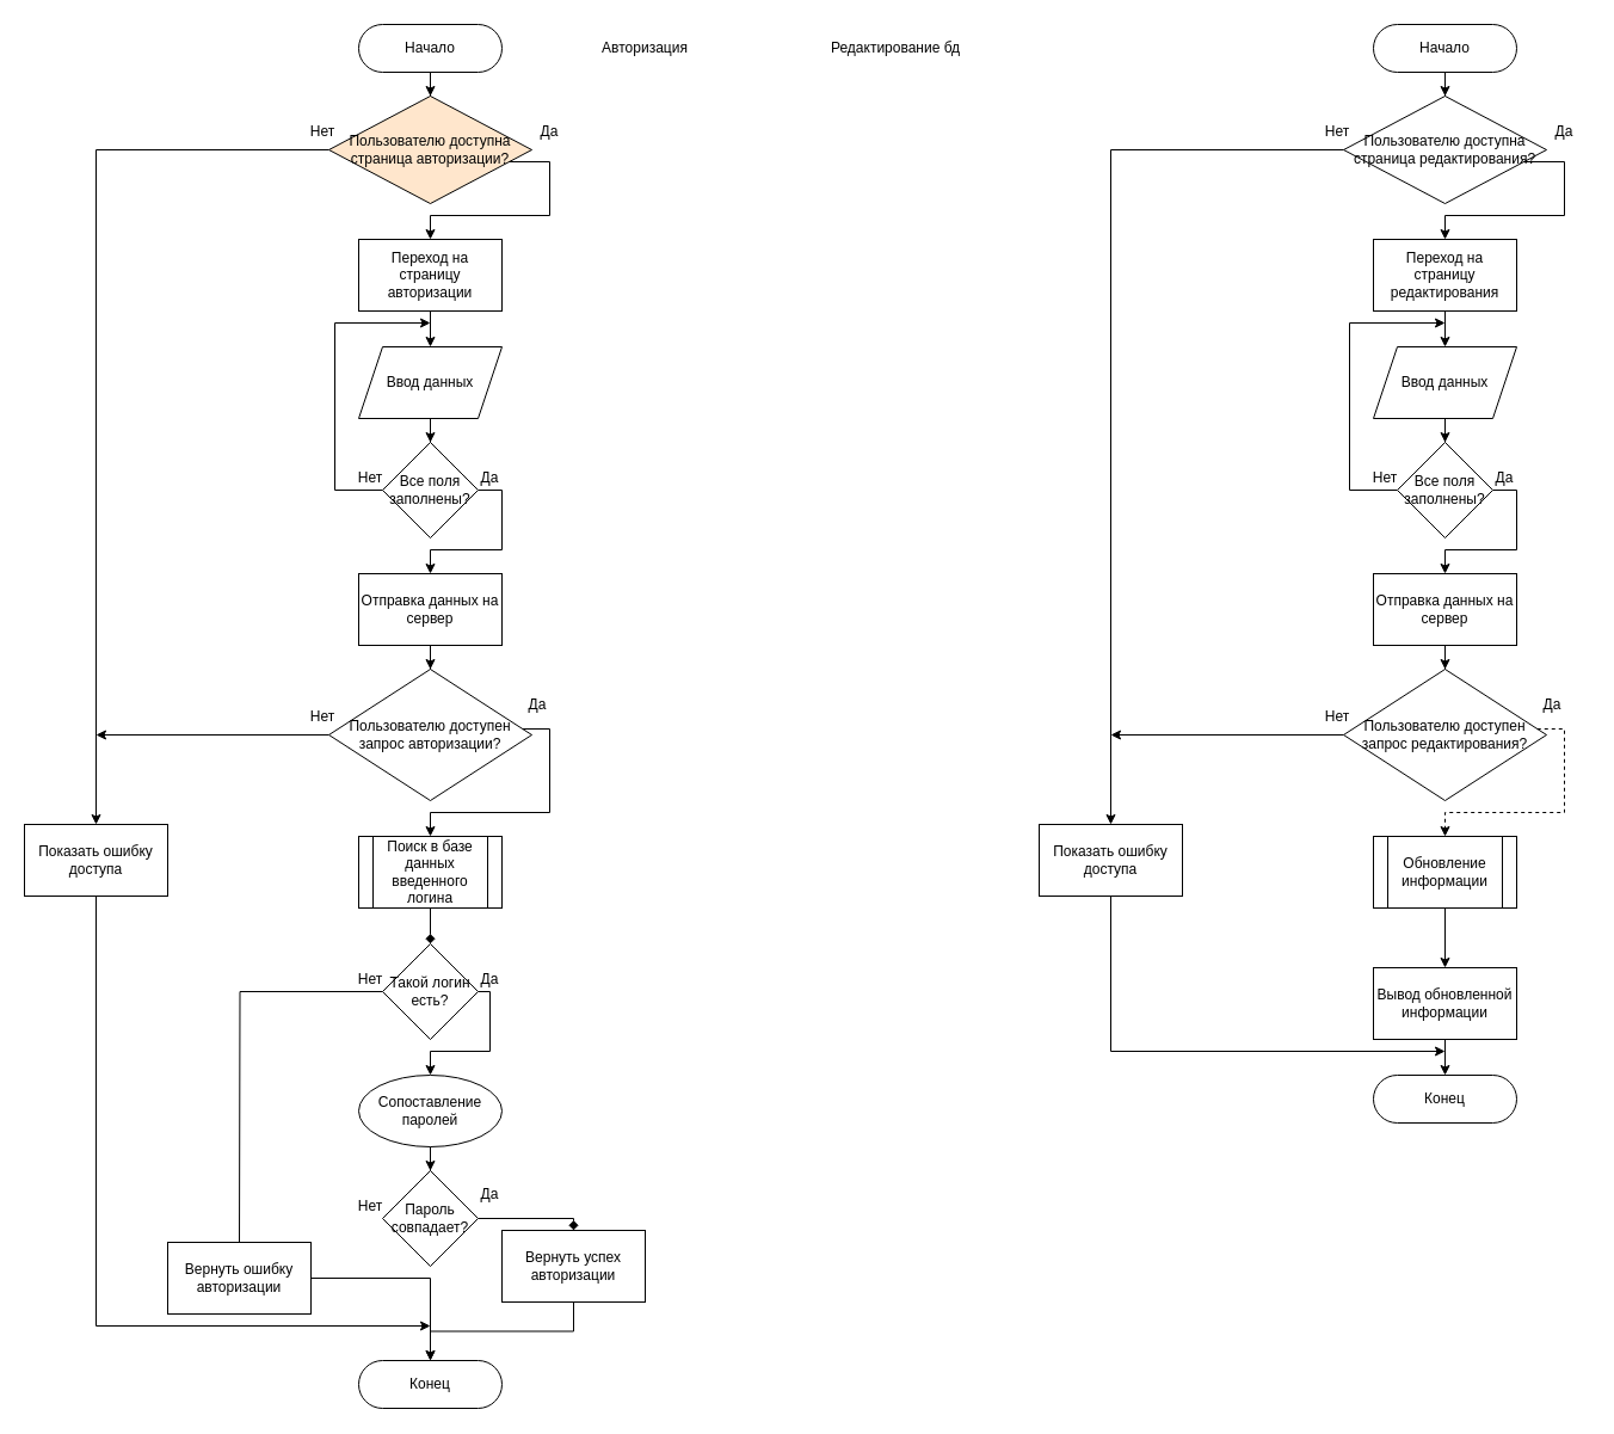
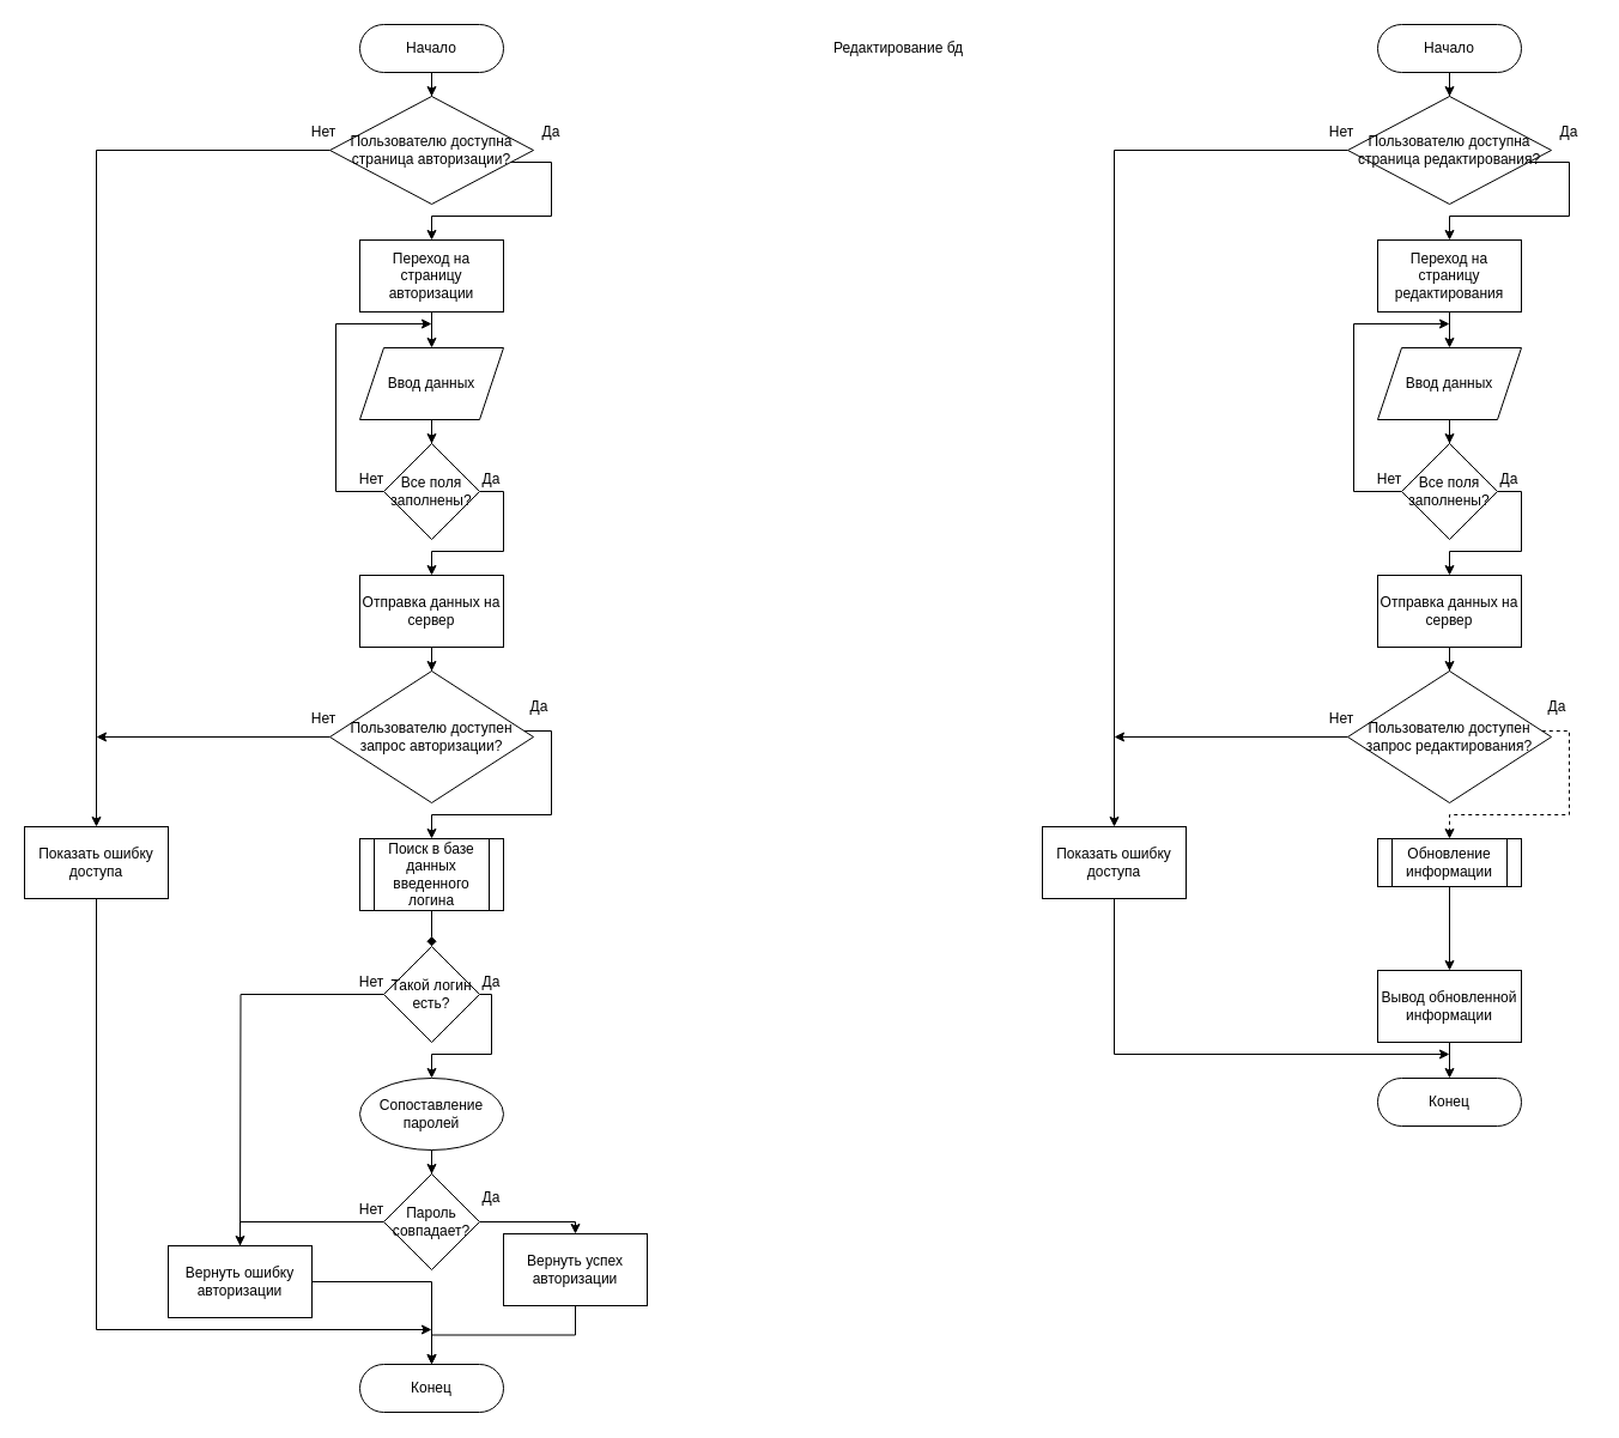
  <mxCell id="0" />
  <mxCell id="1" parent="0" />
  <mxCell id="2" style="edgeStyle=orthogonalEdgeStyle;rounded=0;orthogonalLoop=1;jettySize=auto;html=1;entryX=0.5;entryY=0;entryDx=0;entryDy=0;" edge="1" parent="1" source="3" target="22"><mxGeometry relative="1" as="geometry" /></mxCell>
  <mxCell id="3" value="Начало" style="rounded=1;whiteSpace=wrap;html=1;arcSize=50;" vertex="1" parent="1"><mxGeometry x="300" width="120" height="40" as="geometry" y="20" /></mxCell>
  <mxCell id="4" value="Конец" style="rounded=1;whiteSpace=wrap;html=1;arcSize=50;" vertex="1" parent="1"><mxGeometry x="300" y="1139" width="120" height="40" as="geometry" /></mxCell>
  <mxCell id="5" style="edgeStyle=orthogonalEdgeStyle;rounded=0;orthogonalLoop=1;jettySize=auto;html=1;" edge="1" parent="1" source="6" target="8"><mxGeometry relative="1" as="geometry" /></mxCell>
  <mxCell id="6" value="Переход на страницу авторизации" style="rounded=0;whiteSpace=wrap;html=1;" vertex="1" parent="1"><mxGeometry x="300" y="200" width="120" height="60" as="geometry" /></mxCell>
  <mxCell id="7" style="edgeStyle=orthogonalEdgeStyle;rounded=0;orthogonalLoop=1;jettySize=auto;html=1;entryX=0.5;entryY=0;entryDx=0;entryDy=0;" edge="1" parent="1" source="8" target="11"><mxGeometry relative="1" as="geometry" /></mxCell>
  <mxCell id="8" value="Ввод данных" style="shape=parallelogram;perimeter=parallelogramPerimeter;whiteSpace=wrap;html=1;fixedSize=1;" vertex="1" parent="1"><mxGeometry x="300" y="290" width="120" height="60" as="geometry" /></mxCell>
  <mxCell id="9" style="edgeStyle=orthogonalEdgeStyle;rounded=0;orthogonalLoop=1;jettySize=auto;html=1;" edge="1" parent="1" source="11"><mxGeometry relative="1" as="geometry"><mxPoint x="360" y="270" as="targetPoint" /><Array as="points"><mxPoint x="280" y="410" /><mxPoint x="280" y="270" /></Array></mxGeometry></mxCell>
  <mxCell id="10" style="edgeStyle=orthogonalEdgeStyle;rounded=0;orthogonalLoop=1;jettySize=auto;html=1;entryX=0.5;entryY=0;entryDx=0;entryDy=0;" edge="1" parent="1" source="11" target="13"><mxGeometry relative="1" as="geometry"><Array as="points"><mxPoint x="420" y="410" /><mxPoint x="420" y="460" /><mxPoint x="360" y="460" /></Array></mxGeometry></mxCell>
  <mxCell id="11" value="Все поля заполнены?" style="rhombus;whiteSpace=wrap;html=1;" vertex="1" parent="1"><mxGeometry x="320" y="370" width="80" height="80" as="geometry" /></mxCell>
  <mxCell id="12" style="edgeStyle=orthogonalEdgeStyle;rounded=0;orthogonalLoop=1;jettySize=auto;html=1;entryX=0.5;entryY=0;entryDx=0;entryDy=0;" edge="1" parent="1" source="13" target="31"><mxGeometry relative="1" as="geometry" /></mxCell>
  <mxCell id="13" value="Отправка данных на сервер" style="rounded=0;whiteSpace=wrap;html=1;" vertex="1" parent="1"><mxGeometry x="300" y="480" width="120" height="60" as="geometry" /></mxCell>
  <mxCell id="14" style="edgeStyle=orthogonalEdgeStyle;rounded=0;orthogonalLoop=1;jettySize=auto;html=1;endArrow=diamond;" edge="1" parent="1" source="15" target="36"><mxGeometry relative="1" as="geometry" /></mxCell>
  <mxCell id="15" value="Поиск в базе данных введенного логина" style="shape=process;whiteSpace=wrap;html=1;backgroundOutline=1;" vertex="1" parent="1"><mxGeometry x="300" y="700" width="120" height="60" as="geometry" /></mxCell>
  <mxCell id="16" style="edgeStyle=orthogonalEdgeStyle;rounded=0;orthogonalLoop=1;jettySize=auto;html=1;entryX=0.5;entryY=0;entryDx=0;entryDy=0;" edge="1" parent="1" source="17" target="43"><mxGeometry relative="1" as="geometry" /></mxCell>
  <mxCell id="17" value="Сопоставление паролей" style="ellipse;whiteSpace=wrap;html=1;" vertex="1" parent="1"><mxGeometry x="300" y="900" width="120" height="60" as="geometry" /></mxCell>
  <mxCell id="18" style="edgeStyle=orthogonalEdgeStyle;rounded=0;orthogonalLoop=1;jettySize=auto;html=1;entryX=0.5;entryY=0;entryDx=0;entryDy=0;" edge="1" parent="1" source="19" target="4"><mxGeometry relative="1" as="geometry"><mxPoint x="360" y="1130" as="targetPoint" /></mxGeometry></mxCell>
  <mxCell id="19" value="Вернуть успех авторизации" style="rounded=0;whiteSpace=wrap;html=1;" vertex="1" parent="1"><mxGeometry x="420" y="1030" width="120" height="60" as="geometry" /></mxCell>
  <mxCell id="20" style="edgeStyle=orthogonalEdgeStyle;rounded=0;orthogonalLoop=1;jettySize=auto;html=1;entryX=0.5;entryY=0;entryDx=0;entryDy=0;" edge="1" parent="1" source="22" target="6"><mxGeometry relative="1" as="geometry"><Array as="points"><mxPoint x="460" y="135" /><mxPoint x="460" y="180" /><mxPoint x="360" y="180" /></Array></mxGeometry></mxCell>
  <mxCell id="21" style="edgeStyle=orthogonalEdgeStyle;rounded=0;orthogonalLoop=1;jettySize=auto;html=1;entryX=0.5;entryY=0;entryDx=0;entryDy=0;" edge="1" parent="1" source="22" target="26"><mxGeometry relative="1" as="geometry" /></mxCell>
- <mxCell id="22" value="Пользователю доступна страница авторизации?" style="rhombus;whiteSpace=wrap;html=1;fillColor=#ffe6cc;" vertex="1" parent="1"><mxGeometry x="275" y="80" width="170" height="90" as="geometry" /></mxCell>
+ <mxCell id="22" value="Пользователю доступна страница авторизации?" style="rhombus;whiteSpace=wrap;html=1;" vertex="1" parent="1"><mxGeometry x="275" y="80" width="170" height="90" as="geometry" /></mxCell>
  <mxCell id="23" value="Да" style="text;html=1;strokeColor=none;fillColor=none;align=center;verticalAlign=middle;whiteSpace=wrap;rounded=0;" vertex="1" parent="1"><mxGeometry x="440" y="100" width="40" height="20" as="geometry" /></mxCell>
  <mxCell id="24" value="Нет" style="text;html=1;strokeColor=none;fillColor=none;align=center;verticalAlign=middle;whiteSpace=wrap;rounded=0;" vertex="1" parent="1"><mxGeometry x="250" y="100" width="40" height="20" as="geometry" /></mxCell>
  <mxCell id="25" style="edgeStyle=orthogonalEdgeStyle;rounded=0;orthogonalLoop=1;jettySize=auto;html=1;" edge="1" parent="1" source="26"><mxGeometry relative="1" as="geometry"><mxPoint x="360" y="1110" as="targetPoint" /><Array as="points"><mxPoint x="80" y="1110" /></Array></mxGeometry></mxCell>
  <mxCell id="26" value="Показать ошибку доступа" style="rounded=0;whiteSpace=wrap;html=1;" vertex="1" parent="1"><mxGeometry x="20" y="690" width="120" height="60" as="geometry" /></mxCell>
  <mxCell id="27" value="Да" style="text;html=1;strokeColor=none;fillColor=none;align=center;verticalAlign=middle;whiteSpace=wrap;rounded=0;" vertex="1" parent="1"><mxGeometry x="390" y="390" width="40" height="20" as="geometry" /></mxCell>
  <mxCell id="28" value="Нет" style="text;html=1;strokeColor=none;fillColor=none;align=center;verticalAlign=middle;whiteSpace=wrap;rounded=0;" vertex="1" parent="1"><mxGeometry x="290" y="390" width="40" height="20" as="geometry" /></mxCell>
  <mxCell id="29" style="edgeStyle=orthogonalEdgeStyle;rounded=0;orthogonalLoop=1;jettySize=auto;html=1;" edge="1" parent="1" source="31"><mxGeometry relative="1" as="geometry"><mxPoint x="80" y="615" as="targetPoint" /><Array as="points"><mxPoint x="80" y="615" /></Array></mxGeometry></mxCell>
  <mxCell id="30" style="edgeStyle=orthogonalEdgeStyle;rounded=0;orthogonalLoop=1;jettySize=auto;html=1;" edge="1" parent="1" source="31" target="15"><mxGeometry relative="1" as="geometry"><Array as="points"><mxPoint x="460" y="610" /><mxPoint x="460" y="680" /><mxPoint x="360" y="680" /></Array></mxGeometry></mxCell>
  <mxCell id="31" value="Пользователю доступен запрос авторизации?" style="rhombus;whiteSpace=wrap;html=1;" vertex="1" parent="1"><mxGeometry x="275" y="560" width="170" height="110" as="geometry" /></mxCell>
  <mxCell id="32" value="Нет" style="text;html=1;strokeColor=none;fillColor=none;align=center;verticalAlign=middle;whiteSpace=wrap;rounded=0;" vertex="1" parent="1"><mxGeometry x="250" y="590" width="40" height="20" as="geometry" /></mxCell>
  <mxCell id="33" value="Да" style="text;html=1;strokeColor=none;fillColor=none;align=center;verticalAlign=middle;whiteSpace=wrap;rounded=0;" vertex="1" parent="1"><mxGeometry x="430" y="580" width="40" height="20" as="geometry" /></mxCell>
  <mxCell id="34" style="edgeStyle=orthogonalEdgeStyle;rounded=0;orthogonalLoop=1;jettySize=auto;html=1;entryX=0.5;entryY=0;entryDx=0;entryDy=0;" edge="1" parent="1" source="36" target="17"><mxGeometry relative="1" as="geometry"><Array as="points"><mxPoint x="410" y="830" /><mxPoint x="410" y="880" /><mxPoint x="360" y="880" /></Array></mxGeometry></mxCell>
  <mxCell id="35" style="edgeStyle=orthogonalEdgeStyle;rounded=0;orthogonalLoop=1;jettySize=auto;html=1;" edge="1" parent="1" source="36"><mxGeometry relative="1" as="geometry"><mxPoint x="200" y="1050" as="targetPoint" /></mxGeometry></mxCell>
  <mxCell id="36" value="Такой логин есть?" style="rhombus;whiteSpace=wrap;html=1;" vertex="1" parent="1"><mxGeometry x="320" y="790" width="80" height="80" as="geometry" /></mxCell>
  <mxCell id="37" value="Да" style="text;html=1;strokeColor=none;fillColor=none;align=center;verticalAlign=middle;whiteSpace=wrap;rounded=0;" vertex="1" parent="1"><mxGeometry x="390" y="810" width="40" height="20" as="geometry" /></mxCell>
  <mxCell id="38" value="Нет" style="text;html=1;strokeColor=none;fillColor=none;align=center;verticalAlign=middle;whiteSpace=wrap;rounded=0;" vertex="1" parent="1"><mxGeometry x="290" y="810" width="40" height="20" as="geometry" /></mxCell>
  <mxCell id="39" style="edgeStyle=orthogonalEdgeStyle;rounded=0;orthogonalLoop=1;jettySize=auto;html=1;entryX=0.5;entryY=0;entryDx=0;entryDy=0;" edge="1" parent="1" source="40" target="4"><mxGeometry relative="1" as="geometry"><Array as="points"><mxPoint x="360" y="1070" /></Array></mxGeometry></mxCell>
  <mxCell id="40" value="Вернуть ошибку авторизации" style="rounded=0;whiteSpace=wrap;html=1;" vertex="1" parent="1"><mxGeometry x="140" y="1040" width="120" height="60" as="geometry" /></mxCell>
- <mxCell id="42" style="edgeStyle=orthogonalEdgeStyle;rounded=0;orthogonalLoop=1;jettySize=auto;html=1;endArrow=diamond;" edge="1" parent="1" source="43" target="19"><mxGeometry relative="1" as="geometry"><Array as="points"><mxPoint x="480" y="1020" /></Array></mxGeometry></mxCell>
+ <mxCell id="41" style="edgeStyle=orthogonalEdgeStyle;rounded=0;orthogonalLoop=1;jettySize=auto;html=1;entryX=0.5;entryY=0;entryDx=0;entryDy=0;" edge="1" parent="1" source="43" target="40"><mxGeometry relative="1" as="geometry" /></mxCell>
+ <mxCell id="42" style="edgeStyle=orthogonalEdgeStyle;rounded=0;orthogonalLoop=1;jettySize=auto;html=1;" edge="1" parent="1" source="43" target="19"><mxGeometry relative="1" as="geometry"><Array as="points"><mxPoint x="480" y="1020" /></Array></mxGeometry></mxCell>
  <mxCell id="43" value="Пароль совпадает?" style="rhombus;whiteSpace=wrap;html=1;" vertex="1" parent="1"><mxGeometry x="320" y="980" width="80" height="80" as="geometry" /></mxCell>
  <mxCell id="44" value="Да" style="text;html=1;strokeColor=none;fillColor=none;align=center;verticalAlign=middle;whiteSpace=wrap;rounded=0;" vertex="1" parent="1"><mxGeometry x="390" y="990" width="40" height="20" as="geometry" /></mxCell>
  <mxCell id="45" value="Нет" style="text;html=1;strokeColor=none;fillColor=none;align=center;verticalAlign=middle;whiteSpace=wrap;rounded=0;" vertex="1" parent="1"><mxGeometry x="290" y="1000" width="40" height="20" as="geometry" /></mxCell>
  <mxCell id="46" style="edgeStyle=orthogonalEdgeStyle;rounded=0;orthogonalLoop=1;jettySize=auto;html=1;entryX=0.5;entryY=0;entryDx=0;entryDy=0;" edge="1" parent="1" source="47" target="64"><mxGeometry relative="1" as="geometry" /></mxCell>
  <mxCell id="47" value="Начало" style="rounded=1;whiteSpace=wrap;html=1;arcSize=50;" vertex="1" parent="1"><mxGeometry x="1150" width="120" height="40" as="geometry" y="20" /></mxCell>
  <mxCell id="48" value="Конец" style="rounded=1;whiteSpace=wrap;html=1;arcSize=50;" vertex="1" parent="1"><mxGeometry x="1150" y="900" width="120" height="40" as="geometry" /></mxCell>
  <mxCell id="49" style="edgeStyle=orthogonalEdgeStyle;rounded=0;orthogonalLoop=1;jettySize=auto;html=1;" edge="1" parent="1" source="50" target="52"><mxGeometry relative="1" as="geometry" /></mxCell>
  <mxCell id="50" value="Переход на страницу редактирования" style="rounded=0;whiteSpace=wrap;html=1;" vertex="1" parent="1"><mxGeometry x="1150" y="200" width="120" height="60" as="geometry" /></mxCell>
  <mxCell id="51" style="edgeStyle=orthogonalEdgeStyle;rounded=0;orthogonalLoop=1;jettySize=auto;html=1;entryX=0.5;entryY=0;entryDx=0;entryDy=0;" edge="1" parent="1" source="52" target="55"><mxGeometry relative="1" as="geometry" /></mxCell>
  <mxCell id="52" value="Ввод данных" style="shape=parallelogram;perimeter=parallelogramPerimeter;whiteSpace=wrap;html=1;fixedSize=1;" vertex="1" parent="1"><mxGeometry x="1150" y="290" width="120" height="60" as="geometry" /></mxCell>
  <mxCell id="53" style="edgeStyle=orthogonalEdgeStyle;rounded=0;orthogonalLoop=1;jettySize=auto;html=1;" edge="1" parent="1" source="55"><mxGeometry relative="1" as="geometry"><mxPoint x="1210" y="270" as="targetPoint" /><Array as="points"><mxPoint x="1130" y="410" /><mxPoint x="1130" y="270" /></Array></mxGeometry></mxCell>
  <mxCell id="54" style="edgeStyle=orthogonalEdgeStyle;rounded=0;orthogonalLoop=1;jettySize=auto;html=1;entryX=0.5;entryY=0;entryDx=0;entryDy=0;" edge="1" parent="1" source="55" target="57"><mxGeometry relative="1" as="geometry"><Array as="points"><mxPoint x="1270" y="410" /><mxPoint x="1270" y="460" /><mxPoint x="1210" y="460" /></Array></mxGeometry></mxCell>
  <mxCell id="55" value="Все поля заполнены?" style="rhombus;whiteSpace=wrap;html=1;" vertex="1" parent="1"><mxGeometry x="1170" y="370" width="80" height="80" as="geometry" /></mxCell>
  <mxCell id="56" style="edgeStyle=orthogonalEdgeStyle;rounded=0;orthogonalLoop=1;jettySize=auto;html=1;entryX=0.5;entryY=0;entryDx=0;entryDy=0;" edge="1" parent="1" source="57" target="73"><mxGeometry relative="1" as="geometry" /></mxCell>
  <mxCell id="57" value="Отправка данных на сервер" style="rounded=0;whiteSpace=wrap;html=1;" vertex="1" parent="1"><mxGeometry x="1150" y="480" width="120" height="60" as="geometry" /></mxCell>
  <mxCell id="58" style="edgeStyle=orthogonalEdgeStyle;rounded=0;orthogonalLoop=1;jettySize=auto;html=1;" edge="1" parent="1" source="59" target="61"><mxGeometry relative="1" as="geometry" /></mxCell>
- <mxCell id="59" value="Обновление информации" style="shape=process;whiteSpace=wrap;html=1;backgroundOutline=1;" vertex="1" parent="1"><mxGeometry x="1150" y="700" width="120" height="60" as="geometry" /></mxCell>
+ <mxCell id="59" value="Обновление информации" style="shape=process;whiteSpace=wrap;html=1;backgroundOutline=1;" vertex="1" parent="1"><mxGeometry x="1150" y="700" width="120" height="40" as="geometry" /></mxCell>
  <mxCell id="60" style="edgeStyle=orthogonalEdgeStyle;rounded=0;orthogonalLoop=1;jettySize=auto;html=1;entryX=0.5;entryY=0;entryDx=0;entryDy=0;" edge="1" parent="1" source="61" target="48"><mxGeometry relative="1" as="geometry"><mxPoint x="1210" y="1130" as="targetPoint" /></mxGeometry></mxCell>
  <mxCell id="61" value="Вывод обновленной информации" style="rounded=0;whiteSpace=wrap;html=1;" vertex="1" parent="1"><mxGeometry x="1150" y="810" width="120" height="60" as="geometry" /></mxCell>
  <mxCell id="62" style="edgeStyle=orthogonalEdgeStyle;rounded=0;orthogonalLoop=1;jettySize=auto;html=1;entryX=0.5;entryY=0;entryDx=0;entryDy=0;" edge="1" parent="1" source="64" target="50"><mxGeometry relative="1" as="geometry"><Array as="points"><mxPoint x="1310" y="135" /><mxPoint x="1310" y="180" /><mxPoint x="1210" y="180" /></Array></mxGeometry></mxCell>
  <mxCell id="63" style="edgeStyle=orthogonalEdgeStyle;rounded=0;orthogonalLoop=1;jettySize=auto;html=1;entryX=0.5;entryY=0;entryDx=0;entryDy=0;" edge="1" parent="1" source="64" target="68"><mxGeometry relative="1" as="geometry" /></mxCell>
  <mxCell id="64" value="Пользователю доступна страница редактирования?" style="rhombus;whiteSpace=wrap;html=1;" vertex="1" parent="1"><mxGeometry x="1125" y="80" width="170" height="90" as="geometry" /></mxCell>
  <mxCell id="65" value="Да" style="text;html=1;strokeColor=none;fillColor=none;align=center;verticalAlign=middle;whiteSpace=wrap;rounded=0;" vertex="1" parent="1"><mxGeometry x="1290" y="100" width="40" height="20" as="geometry" /></mxCell>
  <mxCell id="66" value="Нет" style="text;html=1;strokeColor=none;fillColor=none;align=center;verticalAlign=middle;whiteSpace=wrap;rounded=0;" vertex="1" parent="1"><mxGeometry x="1100" y="100" width="40" height="20" as="geometry" /></mxCell>
  <mxCell id="67" style="edgeStyle=orthogonalEdgeStyle;rounded=0;orthogonalLoop=1;jettySize=auto;html=1;" edge="1" parent="1" source="68"><mxGeometry relative="1" as="geometry"><mxPoint x="1210" y="880" as="targetPoint" /><Array as="points"><mxPoint x="930" y="880" /><mxPoint x="1210" y="880" /></Array></mxGeometry></mxCell>
  <mxCell id="68" value="Показать ошибку доступа" style="rounded=0;whiteSpace=wrap;html=1;" vertex="1" parent="1"><mxGeometry x="870" y="690" width="120" height="60" as="geometry" /></mxCell>
  <mxCell id="69" value="Да" style="text;html=1;strokeColor=none;fillColor=none;align=center;verticalAlign=middle;whiteSpace=wrap;rounded=0;" vertex="1" parent="1"><mxGeometry x="1240" y="390" width="40" height="20" as="geometry" /></mxCell>
  <mxCell id="70" value="Нет" style="text;html=1;strokeColor=none;fillColor=none;align=center;verticalAlign=middle;whiteSpace=wrap;rounded=0;" vertex="1" parent="1"><mxGeometry x="1140" y="390" width="40" height="20" as="geometry" /></mxCell>
  <mxCell id="71" style="edgeStyle=orthogonalEdgeStyle;rounded=0;orthogonalLoop=1;jettySize=auto;html=1;" edge="1" parent="1" source="73"><mxGeometry relative="1" as="geometry"><mxPoint x="930" y="615" as="targetPoint" /><Array as="points"><mxPoint x="930" y="615" /></Array></mxGeometry></mxCell>
  <mxCell id="72" style="edgeStyle=orthogonalEdgeStyle;rounded=0;orthogonalLoop=1;jettySize=auto;html=1;dashed=1;" edge="1" parent="1" source="73" target="59"><mxGeometry relative="1" as="geometry"><Array as="points"><mxPoint x="1310" y="610" /><mxPoint x="1310" y="680" /><mxPoint x="1210" y="680" /></Array></mxGeometry></mxCell>
  <mxCell id="73" value="Пользователю доступен запрос редактирования?" style="rhombus;whiteSpace=wrap;html=1;" vertex="1" parent="1"><mxGeometry x="1125" y="560" width="170" height="110" as="geometry" /></mxCell>
  <mxCell id="74" value="Нет" style="text;html=1;strokeColor=none;fillColor=none;align=center;verticalAlign=middle;whiteSpace=wrap;rounded=0;" vertex="1" parent="1"><mxGeometry x="1100" y="590" width="40" height="20" as="geometry" /></mxCell>
  <mxCell id="75" value="Да" style="text;html=1;strokeColor=none;fillColor=none;align=center;verticalAlign=middle;whiteSpace=wrap;rounded=0;" vertex="1" parent="1"><mxGeometry x="1280" y="580" width="40" height="20" as="geometry" /></mxCell>
- <mxCell id="76" value="Авторизация" style="text;html=1;strokeColor=none;fillColor=none;align=center;verticalAlign=middle;whiteSpace=wrap;rounded=0;" vertex="1" parent="1"><mxGeometry x="520" y="30" width="40" height="20" as="geometry" /></mxCell>
  <mxCell id="77" value="Редактирование бд" style="text;html=1;strokeColor=none;fillColor=none;align=center;verticalAlign=middle;whiteSpace=wrap;rounded=0;" vertex="1" parent="1"><mxGeometry x="650" y="30" width="200" height="20" as="geometry" /></mxCell>
